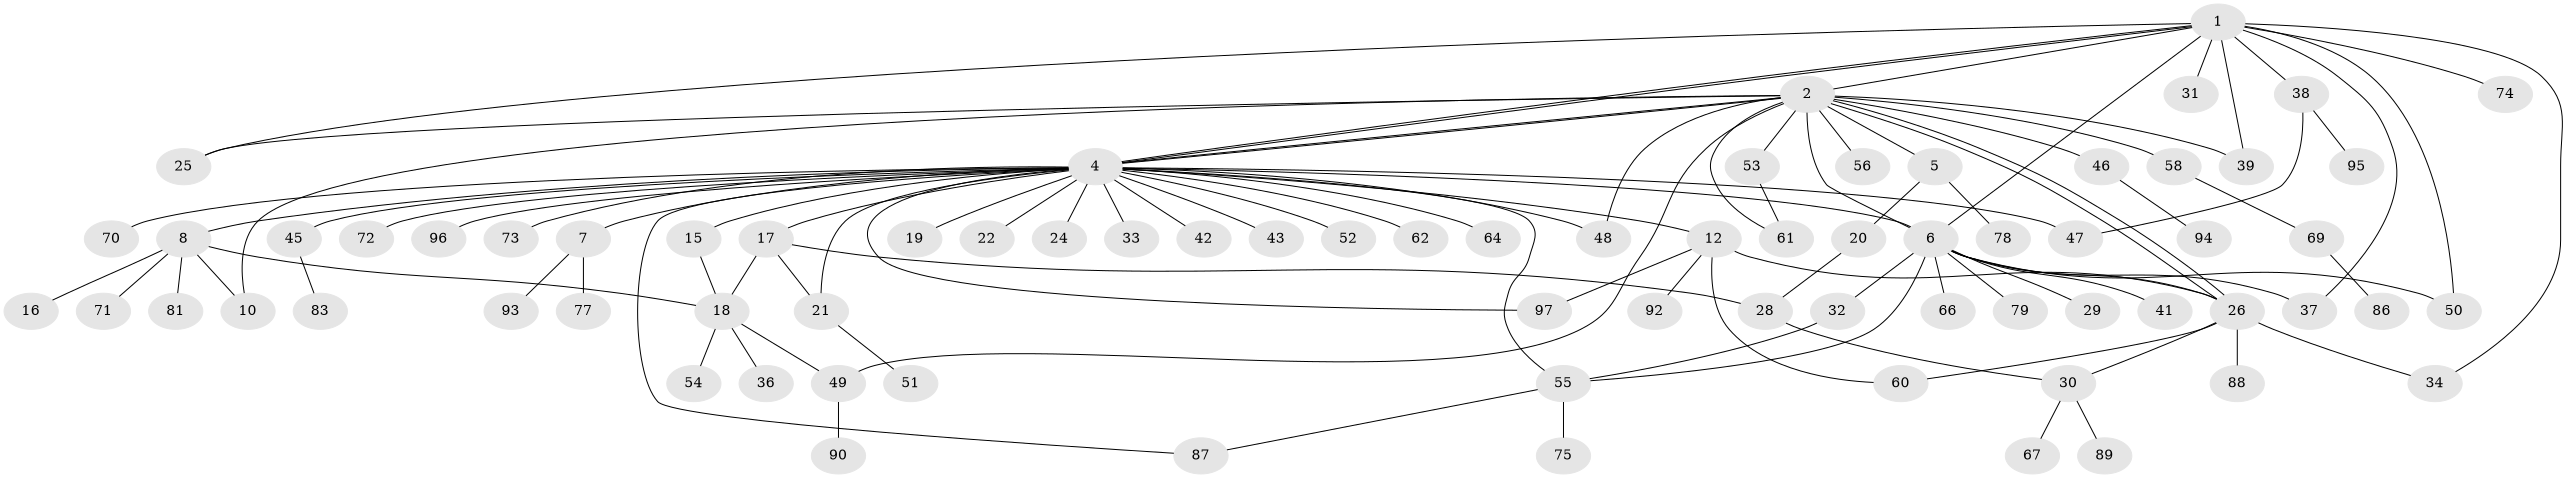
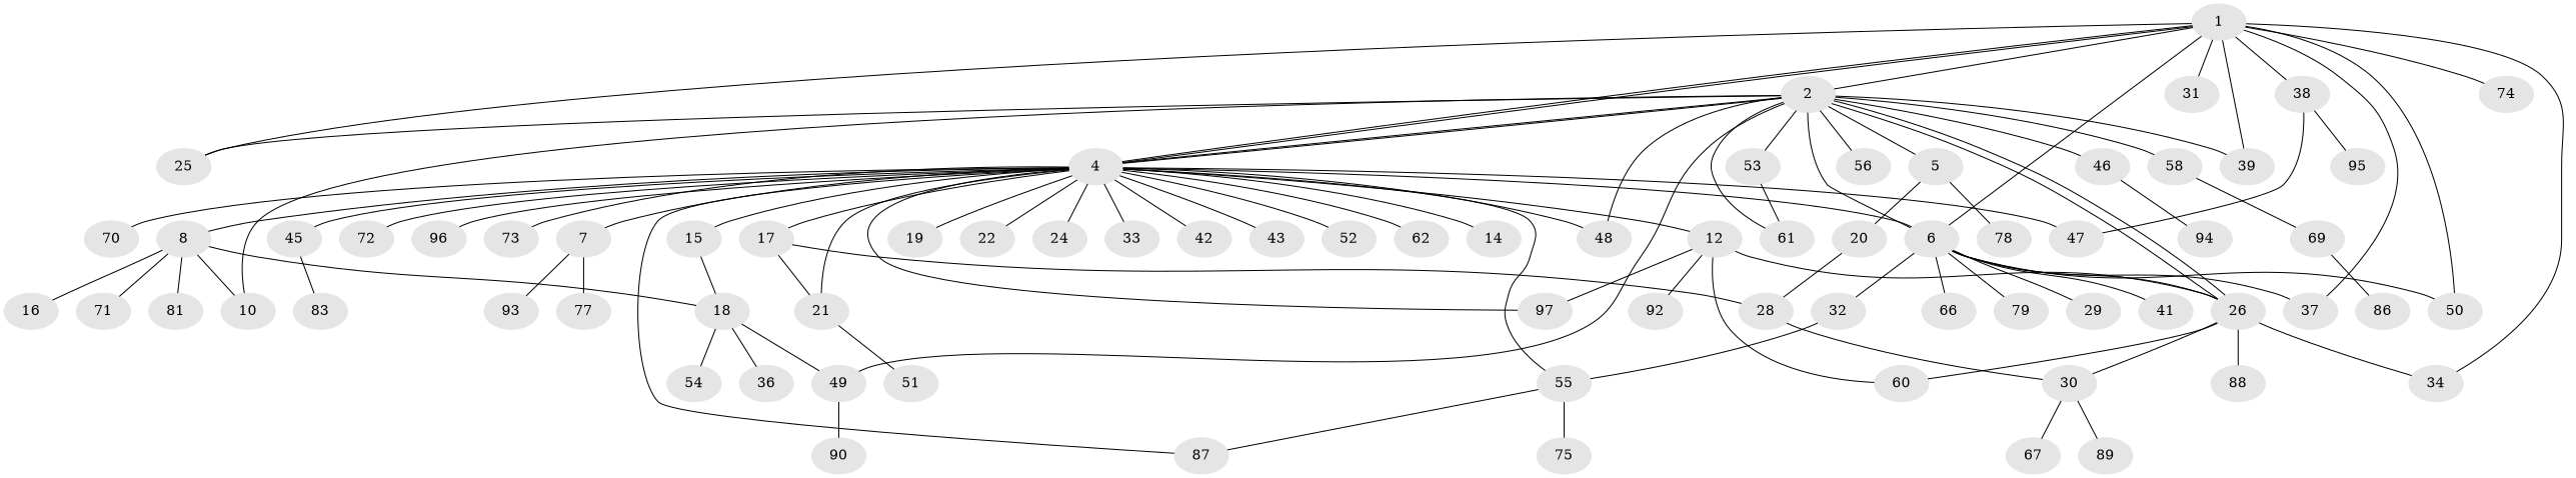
  graph {
    node [color=gray90 style=filled]
    1 [super="+14"]
    2 [super="+3"]
    4 [super="+11"]
    6 [super="+27"]
    25
    31
    34
    37
    38 [super="+65"]
    50
    74
    39 [super="+100"]
    5
    10
    26 [super="+54"]
    46 [super="+85"]
    48
    49
    53
    56 [super="+76"]
    58 [super="+98"]
    61
    7 [super="+40"]
    8 [super="+9"]
    12 [super="+99"]
    15
    17
    19
    21 [super="+84"]
    22
    24
    33
    42
    43
    45
    47
    52
    55 [super="+63"]
    62
-   64
+   64 [label=14]
    70
    72
    73
    87
    96
    97
    29
    32
    41
    66
    79 [super="+90"]
    n52 [label=93]
    77
    95
    20 [super="+68"]
    78
    60 [super="+82"]
    30 [super="+57"]
    88
    94
    n61 [label=90]
    69 [super="+93"]
    16 [super="+35"]
    18 [super="+23"]
    71
    81
    92
    28 [super="+59"]
    51
    83
    75
    36
    n73 [label=54]
    67
    89
    86
    1 -- 2
    1 -- 4
    1 -- 4
    1 -- 6
    1 -- 25
    1 -- 31
    1 -- 34
    1 -- 37
    1 -- 38
    1 -- 50
    1 -- 74
    1 -- 39
    2 -- 4
    2 -- 4
    2 -- 6
    2 -- 25
    2 -- 39
    2 -- 5
    2 -- 10
    2 -- 26
    2 -- 26
    2 -- 46
    2 -- 48
    2 -- 49
    2 -- 53
    2 -- 56
    2 -- 58
    2 -- 61
    4 -- 6
    4 -- 48
    4 -- 7
    4 -- 8
    4 -- 12
    4 -- 15
    4 -- 17
    4 -- 19
    4 -- 21
    4 -- 22
    4 -- 24
    4 -- 33
    4 -- 42
    4 -- 43
    4 -- 45
    4 -- 47
    4 -- 52
    4 -- 55
    4 -- 62
    4 -- 64
    4 -- 70
    4 -- 72
    4 -- 73
    4 -- 87
    4 -- 96
    4 -- 97
    6 -- 37
    6 -- 50
    6 -- 26
-   6 -- 55
    6 -- 29
    6 -- 32
    6 -- 41
    6 -- 66
    6 -- 79
    38 -- 47
    38 -- 95
    5 -- 20
    5 -- 78
    26 -- 34
    26 -- 60
    26 -- 30
    26 -- 88
    46 -- 94
    49 -- n61
    53 -- 61
    58 -- 69
    7 -- n52
    7 -- 77
    8 -- 10
    8 -- 16
    8 -- 18
    8 -- 71
    8 -- 81
    12 -- 26
    12 -- 97
    12 -- 60
    12 -- 92
    15 -- 18
    17 -- 21
-   17 -- 18
    17 -- 28
    21 -- 51
    45 -- 83
    55 -- 87
    55 -- 75
    32 -- 55
    20 -- 28
    30 -- 67
    30 -- 89
    69 -- 86
    18 -- 49
    18 -- 36
    18 -- n73
    28 -- 30
  }
